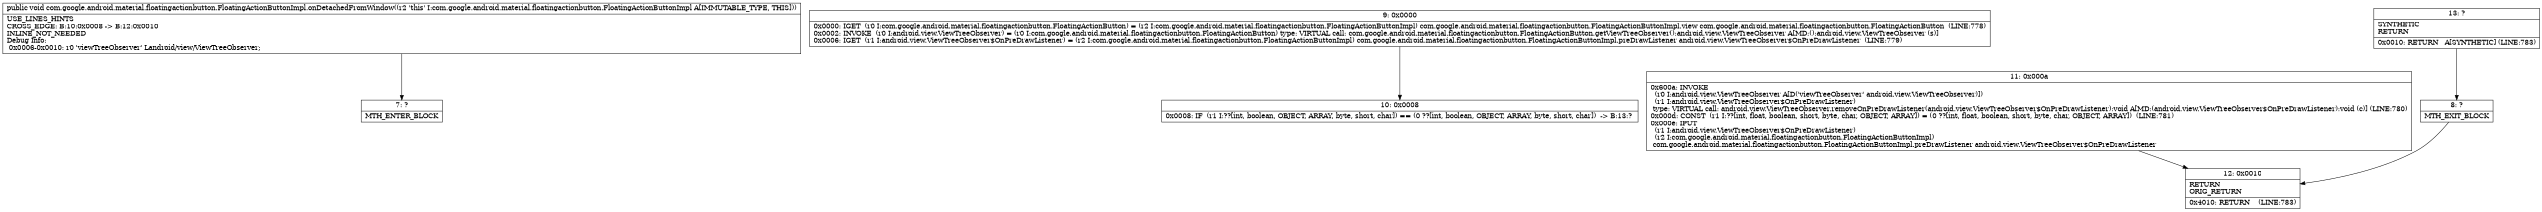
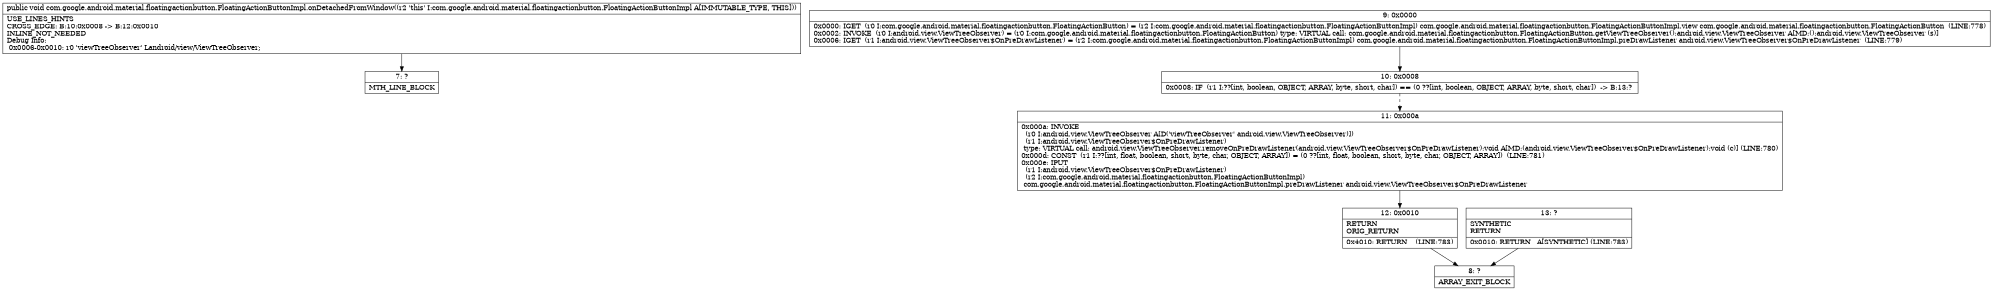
  digraph {
    node [shape=record]
-   n1 [label="{7\:\ ?|MTH_ENTER_BLOCK\l}"]
+   n1 [label="{7\:\ ?|MTH_LINE_BLOCK\l}"]
    n2 [label="{9\:\ 0x0000|0x0000: IGET  (r0 I:com.google.android.material.floatingactionbutton.FloatingActionButton) = (r2 I:com.google.android.material.floatingactionbutton.FloatingActionButtonImpl) com.google.android.material.floatingactionbutton.FloatingActionButtonImpl.view com.google.android.material.floatingactionbutton.FloatingActionButton  (LINE:778)\l0x0002: INVOKE  (r0 I:android.view.ViewTreeObserver) = (r0 I:com.google.android.material.floatingactionbutton.FloatingActionButton) type: VIRTUAL call: com.google.android.material.floatingactionbutton.FloatingActionButton.getViewTreeObserver():android.view.ViewTreeObserver A[MD:():android.view.ViewTreeObserver (s)]\l0x0006: IGET  (r1 I:android.view.ViewTreeObserver$OnPreDrawListener) = (r2 I:com.google.android.material.floatingactionbutton.FloatingActionButtonImpl) com.google.android.material.floatingactionbutton.FloatingActionButtonImpl.preDrawListener android.view.ViewTreeObserver$OnPreDrawListener  (LINE:779)\l}"]
    n3 [label="{10\:\ 0x0008|0x0008: IF  (r1 I:??[int, boolean, OBJECT, ARRAY, byte, short, char]) == (0 ??[int, boolean, OBJECT, ARRAY, byte, short, char])  \-\> B:13:? \l}"]
-   n4 [label="{11\:\ 0x000a|0x600a: INVOKE  \l  (r0 I:android.view.ViewTreeObserver A[D('viewTreeObserver' android.view.ViewTreeObserver)])\l  (r1 I:android.view.ViewTreeObserver$OnPreDrawListener)\l type: VIRTUAL call: android.view.ViewTreeObserver.removeOnPreDrawListener(android.view.ViewTreeObserver$OnPreDrawListener):void A[MD:(android.view.ViewTreeObserver$OnPreDrawListener):void (c)] (LINE:780)\l0x000d: CONST  (r1 I:??[int, float, boolean, short, byte, char, OBJECT, ARRAY]) = (0 ??[int, float, boolean, short, byte, char, OBJECT, ARRAY])  (LINE:781)\l0x000e: IPUT  \l  (r1 I:android.view.ViewTreeObserver$OnPreDrawListener)\l  (r2 I:com.google.android.material.floatingactionbutton.FloatingActionButtonImpl)\l com.google.android.material.floatingactionbutton.FloatingActionButtonImpl.preDrawListener android.view.ViewTreeObserver$OnPreDrawListener \l}"]
+   n4 [label="{11\:\ 0x000a|0x000a: INVOKE  \l  (r0 I:android.view.ViewTreeObserver A[D('viewTreeObserver' android.view.ViewTreeObserver)])\l  (r1 I:android.view.ViewTreeObserver$OnPreDrawListener)\l type: VIRTUAL call: android.view.ViewTreeObserver.removeOnPreDrawListener(android.view.ViewTreeObserver$OnPreDrawListener):void A[MD:(android.view.ViewTreeObserver$OnPreDrawListener):void (c)] (LINE:780)\l0x000d: CONST  (r1 I:??[int, float, boolean, short, byte, char, OBJECT, ARRAY]) = (0 ??[int, float, boolean, short, byte, char, OBJECT, ARRAY])  (LINE:781)\l0x000e: IPUT  \l  (r1 I:android.view.ViewTreeObserver$OnPreDrawListener)\l  (r2 I:com.google.android.material.floatingactionbutton.FloatingActionButtonImpl)\l com.google.android.material.floatingactionbutton.FloatingActionButtonImpl.preDrawListener android.view.ViewTreeObserver$OnPreDrawListener \l}"]
    n5 [label="{12\:\ 0x0010|RETURN\lORIG_RETURN\l|0x4010: RETURN    (LINE:783)\l}"]
    n6 [label="{13\:\ ?|SYNTHETIC\lRETURN\l|0x0010: RETURN   A[SYNTHETIC] (LINE:783)\l}"]
-   n7 [label="{8\:\ ?|MTH_EXIT_BLOCK\l}"]
+   n7 [label="{8\:\ ?|ARRAY_EXIT_BLOCK\l}"]
    n8 [label="{public void com.google.android.material.floatingactionbutton.FloatingActionButtonImpl.onDetachedFromWindow((r2 'this' I:com.google.android.material.floatingactionbutton.FloatingActionButtonImpl A[IMMUTABLE_TYPE, THIS]))  | USE_LINES_HINTS\lCROSS_EDGE: B:10:0x0008 \-\> B:12:0x0010\lINLINE_NOT_NEEDED\lDebug Info:\l  0x0006\-0x0010: r0 'viewTreeObserver' Landroid\/view\/ViewTreeObserver;\l}"]
    n2 -> n3
+   n3 -> n4 [style=dashed]
    n4 -> n5
-   n7 -> n5
+   n5 -> n7
    n6 -> n7
    n8 -> n1
  }
